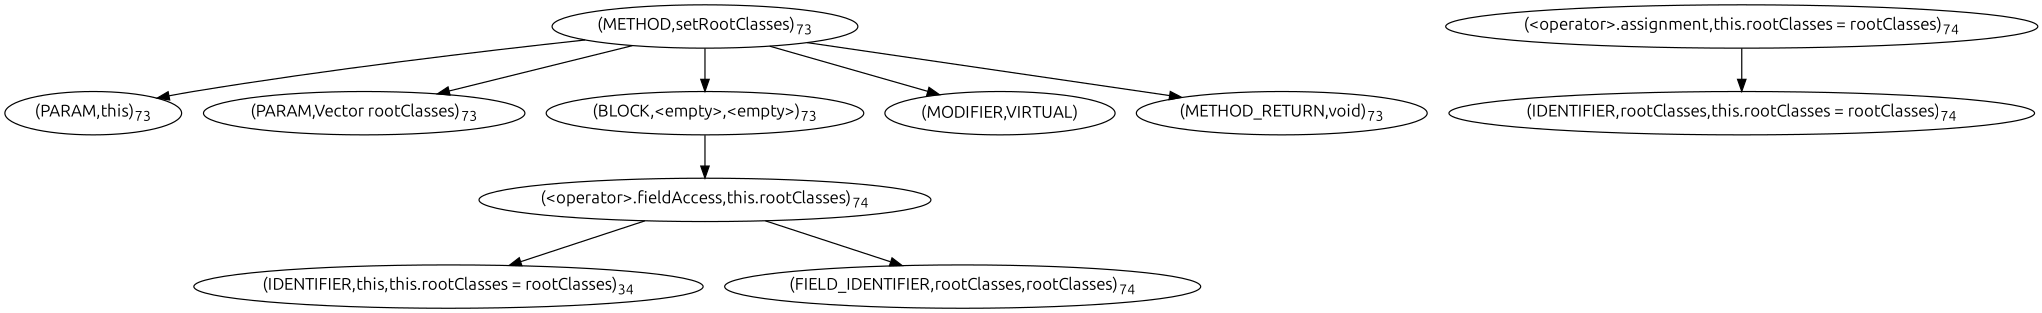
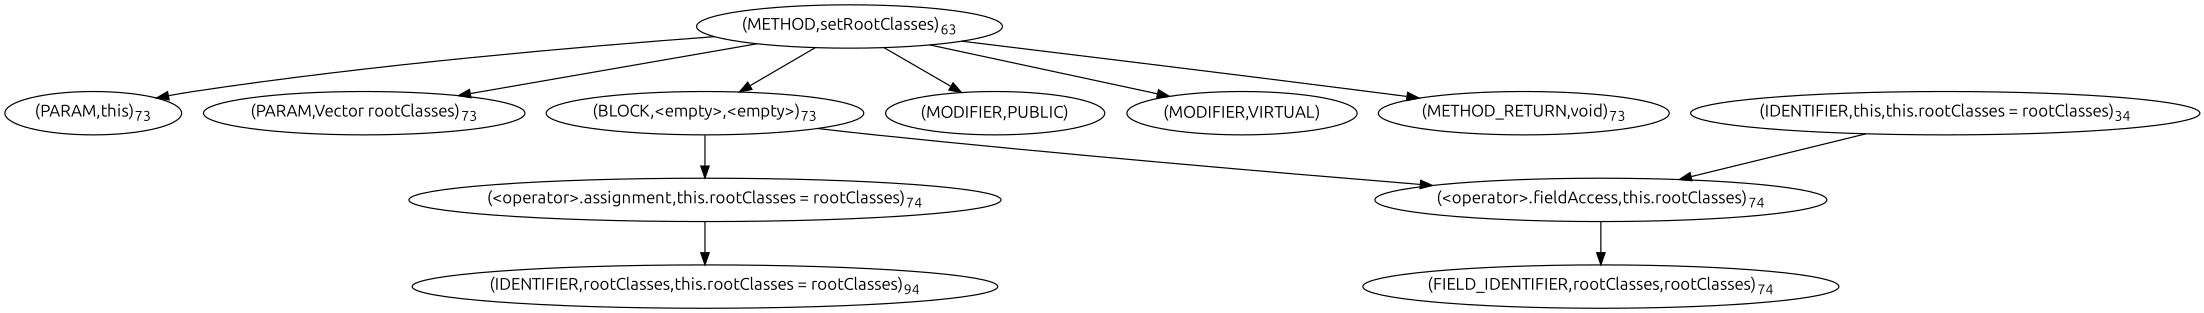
  digraph {
    fontname=Ubuntu
    node [fontname=Ubuntu]
    edge [fontname=Ubuntu]
-   n1 [label=<(METHOD,setRootClasses)<SUB>73</SUB>>]
+   n1 [label=<(METHOD,setRootClasses)<SUB>63</SUB>>]
    n2 [label=<(PARAM,this)<SUB>73</SUB>>]
    n3 [label=<(PARAM,Vector rootClasses)<SUB>73</SUB>>]
    n4 [label=<(BLOCK,&lt;empty&gt;,&lt;empty&gt;)<SUB>73</SUB>>]
+   n5 [label=<(MODIFIER,PUBLIC)>]
    n6 [label=<(MODIFIER,VIRTUAL)>]
    n7 [label=<(METHOD_RETURN,void)<SUB>73</SUB>>]
    n8 [label=<(&lt;operator&gt;.assignment,this.rootClasses = rootClasses)<SUB>74</SUB>>]
    n9 [label=<(&lt;operator&gt;.fieldAccess,this.rootClasses)<SUB>74</SUB>>]
-   n10 [label=<(IDENTIFIER,rootClasses,this.rootClasses = rootClasses)<SUB>74</SUB>>]
+   n10 [label=<(IDENTIFIER,rootClasses,this.rootClasses = rootClasses)<SUB>94</SUB>>]
    n11 [label=<(IDENTIFIER,this,this.rootClasses = rootClasses)<SUB>34</SUB>>]
    n12 [label=<(FIELD_IDENTIFIER,rootClasses,rootClasses)<SUB>74</SUB>>]
    n1 -> n2
    n1 -> n3
    n1 -> n4
+   n1 -> n5
    n1 -> n6
    n1 -> n7
+   n4 -> n8
    n4 -> n9
    n8 -> n10
-   n9 -> n11
+   n11 -> n9
    n9 -> n12
  }
